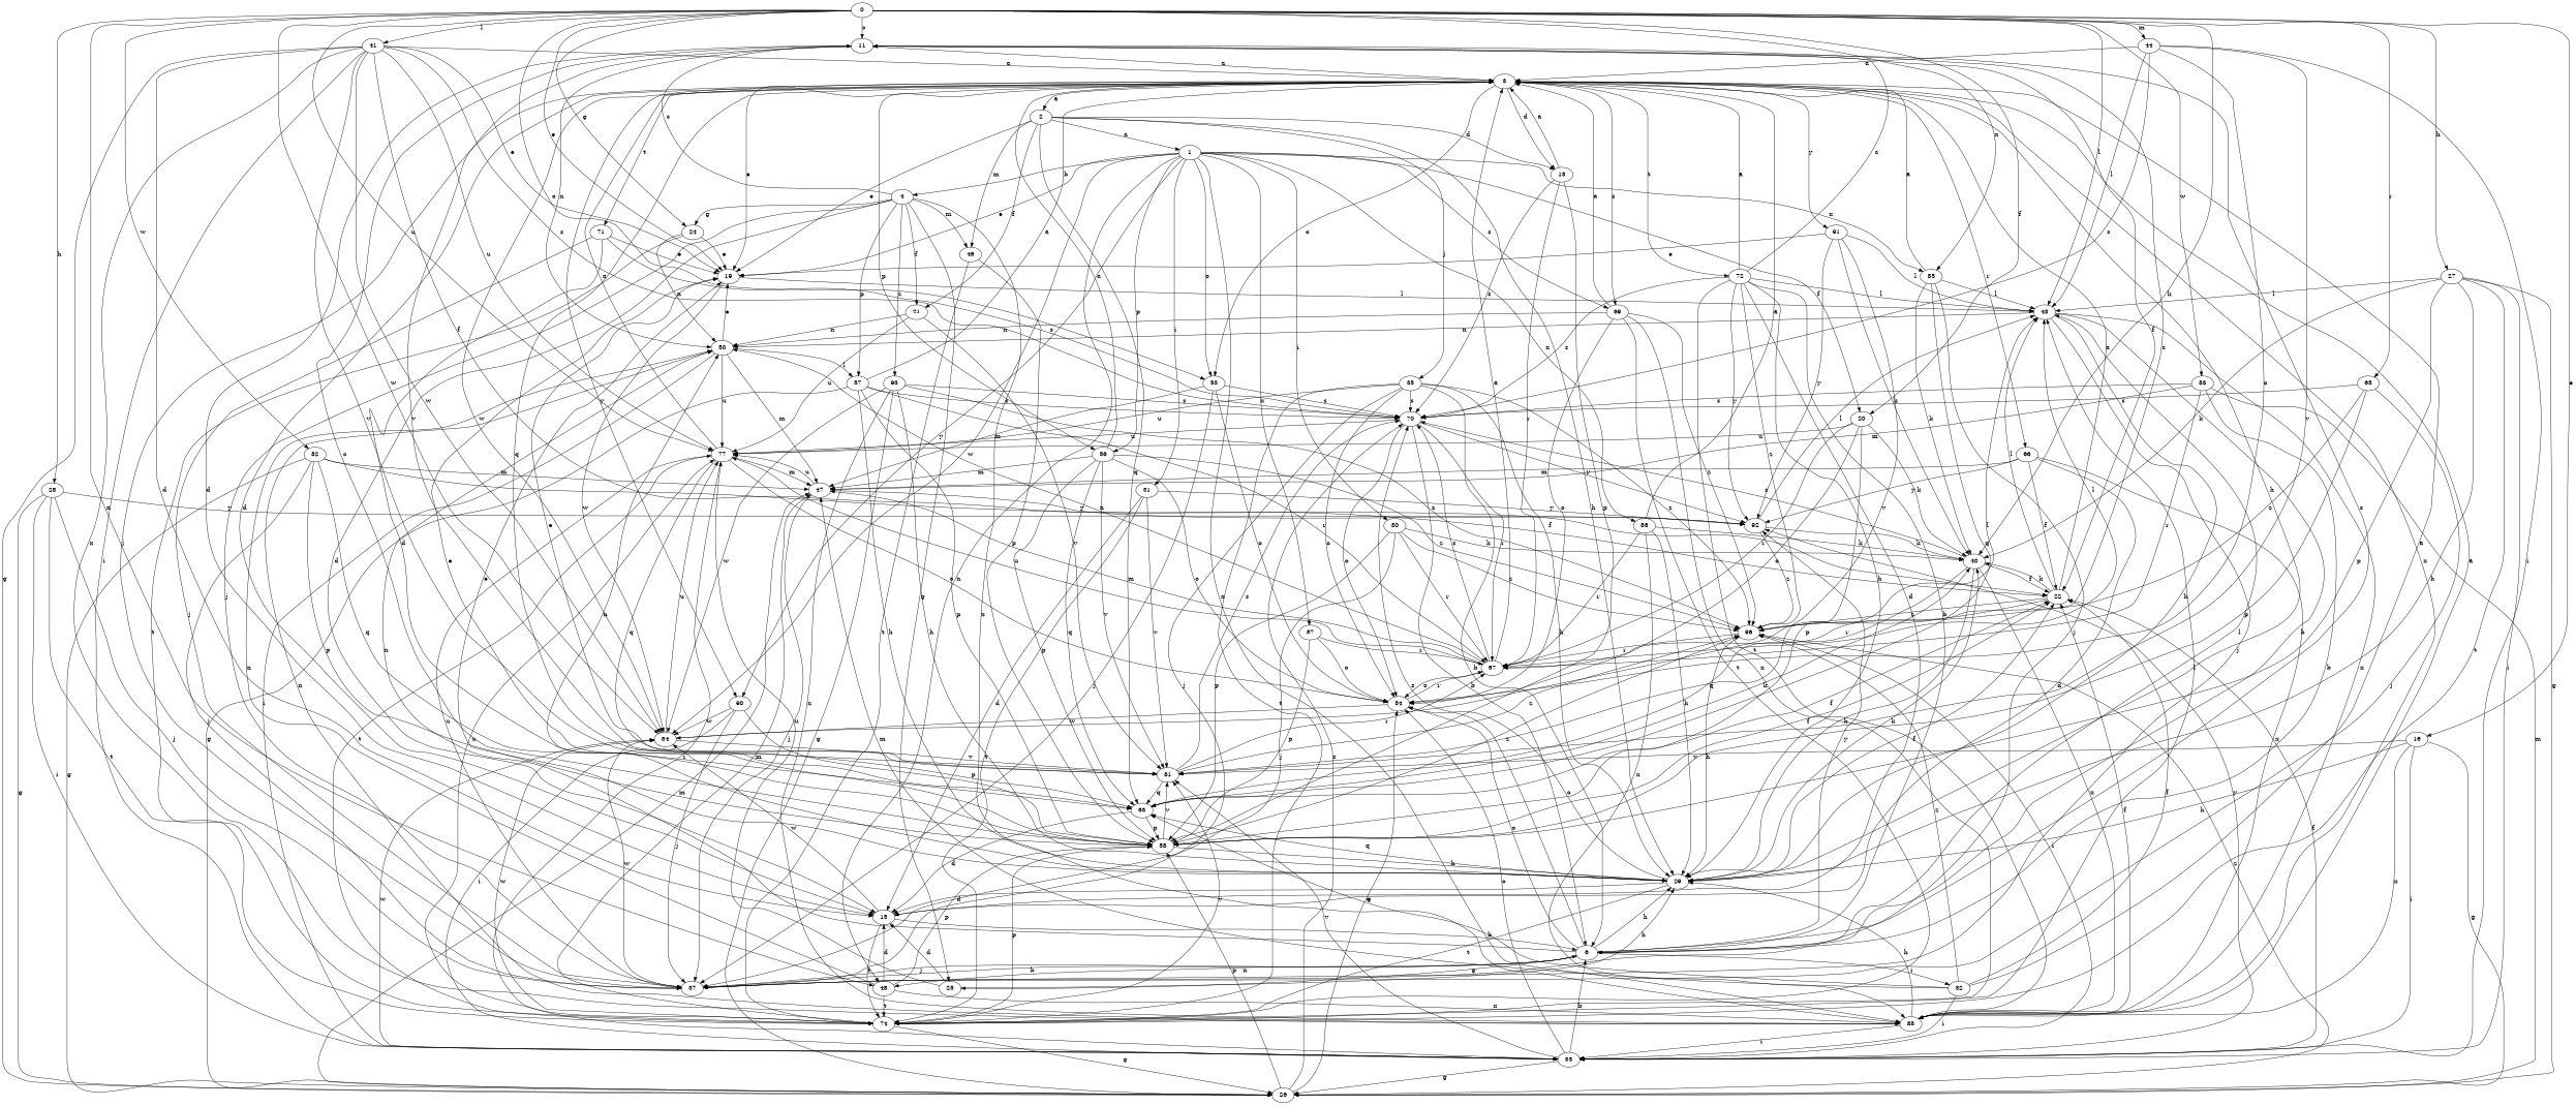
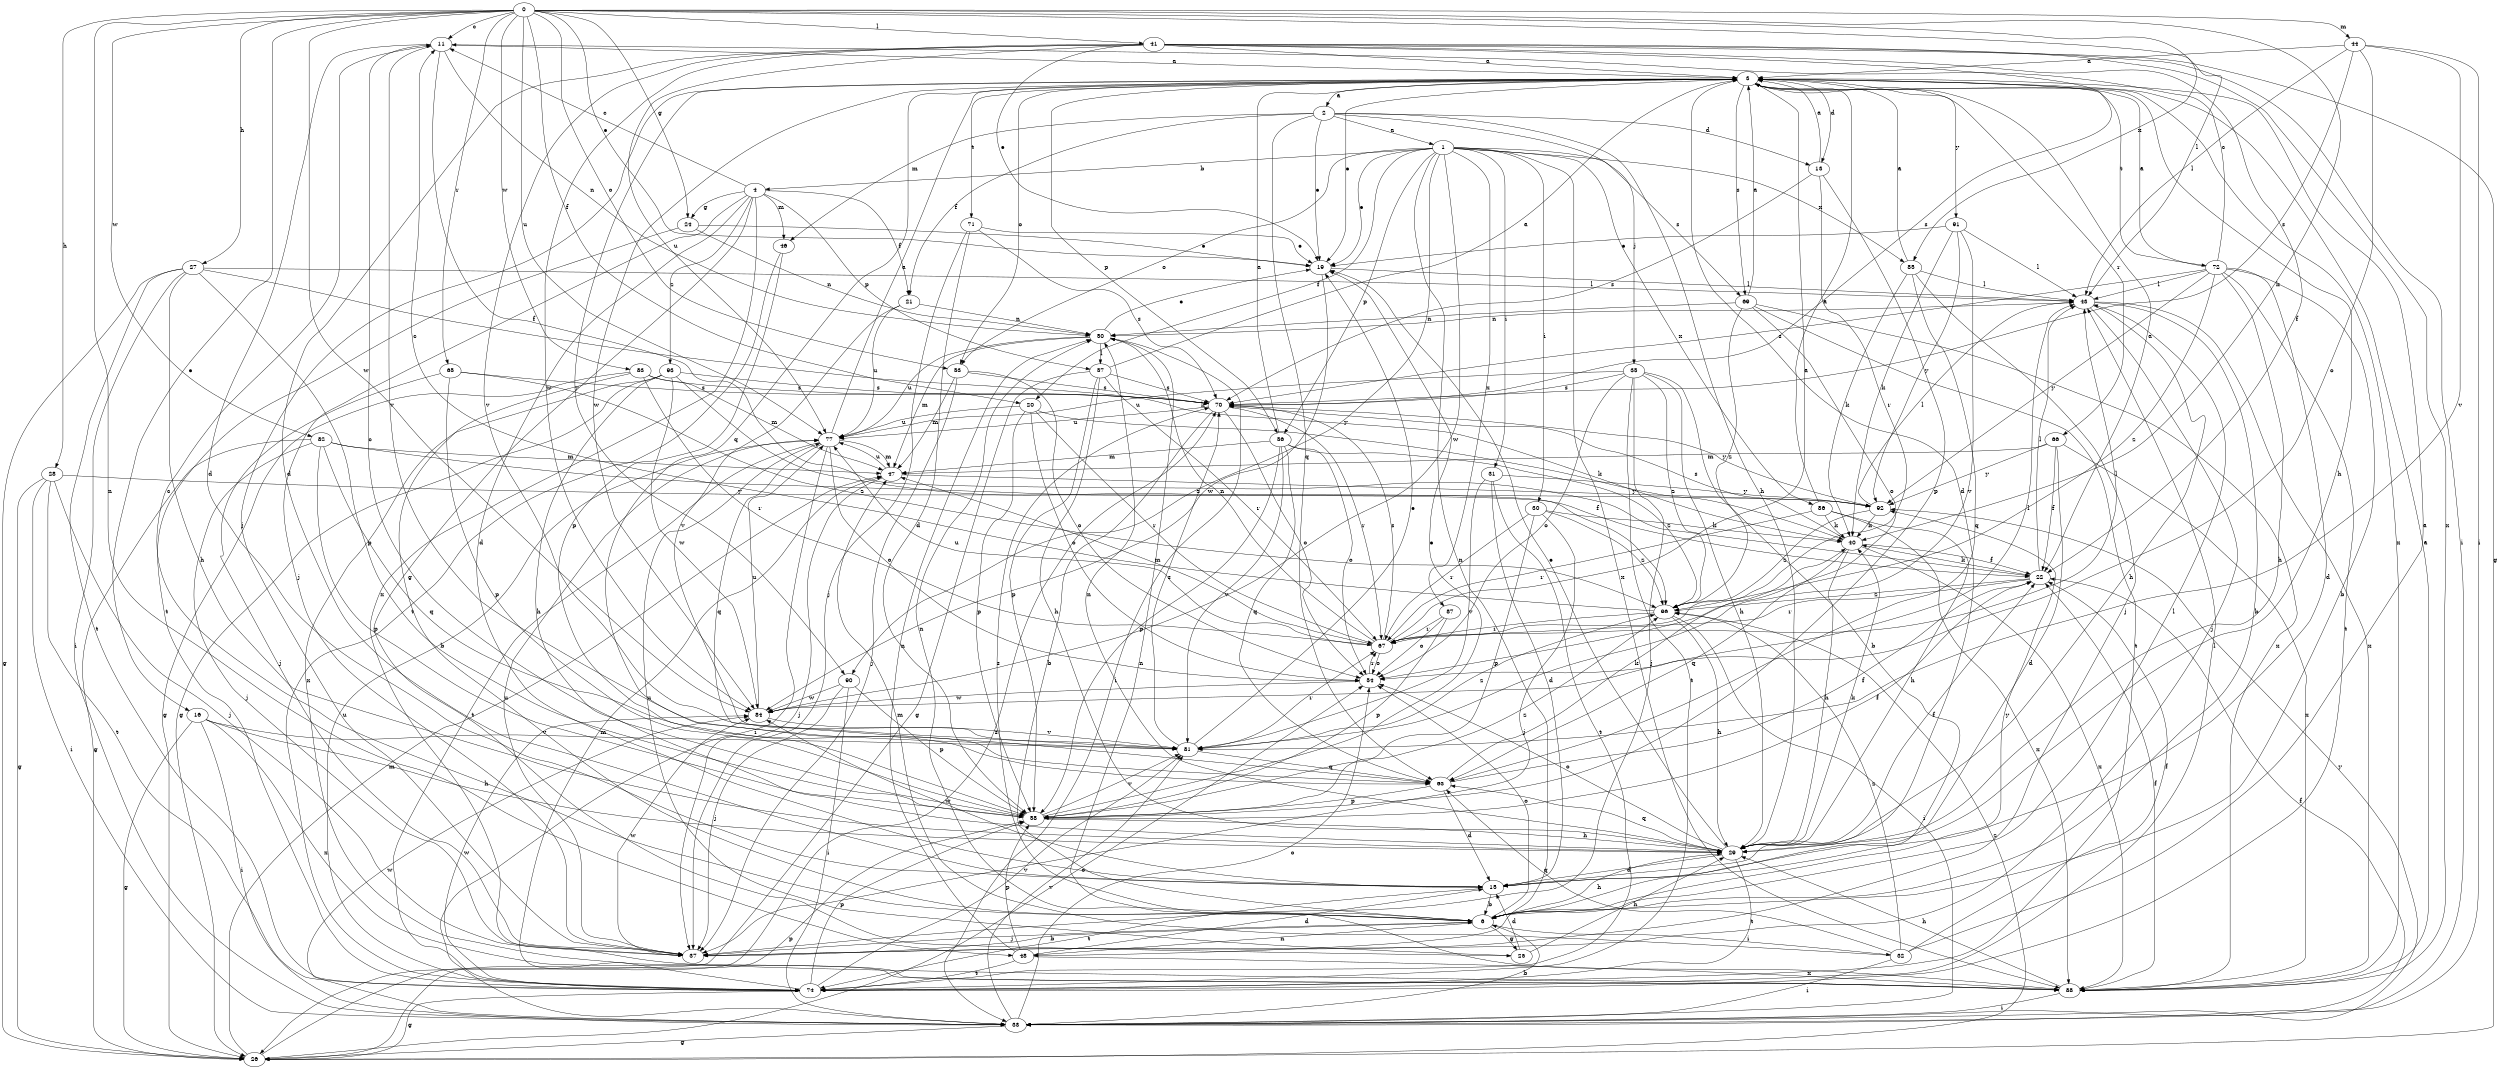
  strict digraph {
    0
    11
    16
    19
    20
    24
    27
    28
    40
    41
    43
    44
    48
    53
    65
    77
    82
    83
    84
    85
    3
    15
    50
    22
    81
    88
    29
    26
    33
    54
    58
    67
    74
    37
    92
    63
    70
    6
    47
    96
    1
    4
    30
    31
    56
    69
    86
    87
    90
    21
    46
    25
    57
    93
    2
    13
    35
    66
    71
    72
    91
    32
    0 -> 11 [label=c]
    0 -> 16 [label=e]
    0 -> 19 [label=e]
    0 -> 20 [label=f]
    0 -> 24 [label=g]
    0 -> 27 [label=h]
    0 -> 28 [label=h]
    0 -> 40 [label=k]
    0 -> 41 [label=l]
    0 -> 43 [label=l]
    0 -> 44 [label=m]
    0 -> 48 [label=n]
    0 -> 53 [label=o]
    0 -> 65 [label=r]
    0 -> 77 [label=u]
    0 -> 82 [label=w]
    0 -> 83 [label=w]
    0 -> 84 [label=w]
    0 -> 85 [label=x]
    11 -> 3 [label=a]
    11 -> 15 [label=d]
    11 -> 50 [label=n]
    11 -> 22 [label=f]
    11 -> 81 [label=v]
    16 -> 81 [label=v]
    16 -> 88 [label=x]
    16 -> 29 [label=h]
    16 -> 26 [label=g]
    16 -> 33 [label=i]
    19 -> 43 [label=l]
    19 -> 84 [label=w]
    20 -> 40 [label=k]
    20 -> 77 [label=u]
    20 -> 54 [label=o]
    20 -> 58 [label=p]
    20 -> 67 [label=r]
    24 -> 19 [label=e]
    24 -> 50 [label=n]
    24 -> 74 [label=t]
    27 -> 40 [label=k]
    27 -> 43 [label=l]
    27 -> 29 [label=h]
    27 -> 26 [label=g]
    27 -> 33 [label=i]
    27 -> 58 [label=p]
    27 -> 74 [label=t]
    28 -> 26 [label=g]
    28 -> 33 [label=i]
    28 -> 74 [label=t]
    28 -> 37 [label=j]
    28 -> 92 [label=y]
    40 -> 22 [label=f]
    40 -> 88 [label=x]
    40 -> 29 [label=h]
    40 -> 63 [label=q]
    40 -> 70 [label=s]
    41 -> 19 [label=e]
    41 -> 77 [label=u]
    41 -> 84 [label=w]
    41 -> 3 [label=a]
    41 -> 15 [label=d]
    41 -> 22 [label=f]
    41 -> 81 [label=v]
    41 -> 88 [label=x]
    41 -> 26 [label=g]
    41 -> 33 [label=i]
    41 -> 70 [label=s]
    43 -> 50 [label=n]
    43 -> 88 [label=x]
    43 -> 29 [label=h]
    43 -> 37 [label=j]
    43 -> 6 [label=b]
    44 -> 43 [label=l]
    44 -> 3 [label=a]
    44 -> 81 [label=v]
    44 -> 33 [label=i]
    44 -> 54 [label=o]
    44 -> 70 [label=s]
    48 -> 15 [label=d]
    48 -> 50 [label=n]
    48 -> 88 [label=x]
    48 -> 58 [label=p]
    48 -> 74 [label=t]
    53 -> 54 [label=o]
    53 -> 37 [label=j]
    53 -> 70 [label=s]
    53 -> 47 [label=m]
    65 -> 58 [label=p]
    65 -> 37 [label=j]
    65 -> 70 [label=s]
    65 -> 96 [label=z]
    77 -> 3 [label=a]
    77 -> 33 [label=i]
    77 -> 54 [label=o]
    77 -> 74 [label=t]
    77 -> 63 [label=q]
    77 -> 47 [label=m]
    82 -> 22 [label=f]
    82 -> 26 [label=g]
    82 -> 58 [label=p]
    82 -> 37 [label=j]
    82 -> 63 [label=q]
    82 -> 47 [label=m]
-   83 -> 26 [label=m]
+   83 -> 26 [label=g]
    83 -> 67 [label=r]
    83 -> 70 [label=s]
    83 -> 6 [label=b]
    83 -> 47 [label=m]
    84 -> 43 [label=l]
    84 -> 77 [label=u]
    84 -> 81 [label=v]
    85 -> 40 [label=k]
    85 -> 43 [label=l]
    85 -> 3 [label=a]
    85 -> 37 [label=j]
    85 -> 63 [label=q]
    3 -> 19 [label=e]
    3 -> 53 [label=o]
    3 -> 84 [label=w]
    3 -> 15 [label=d]
    3 -> 88 [label=x]
    3 -> 29 [label=h]
    3 -> 37 [label=j]
    3 -> 63 [label=q]
    3 -> 56 [label=p]
    3 -> 69 [label=s]
    3 -> 90 [label=y]
    3 -> 2 [label=a]
    3 -> 13 [label=d]
    3 -> 66 [label=r]
    3 -> 71 [label=t]
    3 -> 72 [label=t]
    3 -> 91 [label=y]
    15 -> 84 [label=w]
    15 -> 74 [label=t]
    15 -> 6 [label=b]
    50 -> 19 [label=e]
    50 -> 77 [label=u]
    50 -> 33 [label=i]
    50 -> 47 [label=m]
    50 -> 57 [label=l]
    22 -> 40 [label=k]
    22 -> 43 [label=l]
-   22 -> 3 [label=a]
+   3 -> 22 [label=a]
    22 -> 67 [label=r]
    22 -> 96 [label=z]
    81 -> 19 [label=e]
    81 -> 67 [label=r]
    81 -> 63 [label=q]
    81 -> 70 [label=s]
    81 -> 96 [label=z]
    88 -> 3 [label=a]
    88 -> 50 [label=n]
    88 -> 22 [label=f]
    88 -> 29 [label=h]
    88 -> 33 [label=i]
    29 -> 19 [label=e]
    29 -> 40 [label=k]
    29 -> 15 [label=d]
    29 -> 50 [label=n]
    29 -> 22 [label=f]
    29 -> 54 [label=o]
    29 -> 74 [label=t]
    29 -> 63 [label=q]
    26 -> 54 [label=o]
    26 -> 58 [label=p]
    26 -> 70 [label=s]
    26 -> 47 [label=m]
    26 -> 96 [label=z]
    33 -> 84 [label=w]
    33 -> 22 [label=f]
    33 -> 81 [label=v]
    33 -> 26 [label=g]
    33 -> 54 [label=o]
    33 -> 92 [label=y]
    33 -> 6 [label=b]
    54 -> 84 [label=w]
    54 -> 67 [label=r]
    58 -> 11 [label=c]
    58 -> 19 [label=e]
    58 -> 22 [label=f]
    58 -> 81 [label=v]
    58 -> 29 [label=h]
    58 -> 96 [label=z]
    67 -> 43 [label=l]
    67 -> 77 [label=u]
    67 -> 3 [label=a]
    67 -> 50 [label=n]
    67 -> 54 [label=o]
    67 -> 70 [label=s]
    67 -> 47 [label=m]
    74 -> 43 [label=l]
    74 -> 77 [label=u]
    74 -> 84 [label=w]
    74 -> 81 [label=v]
    74 -> 26 [label=g]
    74 -> 58 [label=p]
    74 -> 47 [label=m]
    37 -> 77 [label=u]
    37 -> 84 [label=w]
    37 -> 6 [label=b]
    92 -> 40 [label=k]
    92 -> 43 [label=l]
    92 -> 96 [label=z]
    63 -> 40 [label=k]
    63 -> 15 [label=d]
    63 -> 22 [label=f]
    63 -> 58 [label=p]
    70 -> 77 [label=u]
    70 -> 54 [label=o]
    70 -> 67 [label=r]
    70 -> 92 [label=y]
    70 -> 6 [label=b]
    6 -> 11 [label=c]
    6 -> 43 [label=l]
    6 -> 48 [label=n]
    6 -> 50 [label=n]
    6 -> 29 [label=h]
    6 -> 54 [label=o]
    6 -> 37 [label=j]
    6 -> 92 [label=y]
    6 -> 70 [label=s]
    6 -> 25 [label=g]
    6 -> 32 [label=i]
    47 -> 77 [label=u]
    47 -> 37 [label=j]
    47 -> 92 [label=y]
    96 -> 11 [label=c]
    96 -> 29 [label=h]
    96 -> 33 [label=i]
    96 -> 67 [label=r]
    1 -> 19 [label=e]
    1 -> 20 [label=f]
    1 -> 48 [label=n]
    1 -> 53 [label=o]
    1 -> 84 [label=w]
    1 -> 85 [label=x]
    1 -> 88 [label=x]
    1 -> 4 [label=b]
    1 -> 30 [label=i]
    1 -> 31 [label=i]
    1 -> 56 [label=p]
    1 -> 69 [label=s]
    1 -> 86 [label=x]
    1 -> 87 [label=x]
    1 -> 90 [label=y]
    4 -> 11 [label=c]
    4 -> 24 [label=g]
    4 -> 15 [label=d]
    4 -> 88 [label=x]
    4 -> 37 [label=j]
    4 -> 21 [label=f]
    4 -> 46 [label=m]
    4 -> 25 [label=g]
    4 -> 57 [label=p]
    4 -> 93 [label=z]
    30 -> 40 [label=k]
    30 -> 58 [label=p]
    30 -> 67 [label=r]
    30 -> 37 [label=j]
    30 -> 96 [label=z]
    31 -> 15 [label=d]
    31 -> 81 [label=v]
    31 -> 74 [label=t]
    31 -> 92 [label=y]
    56 -> 3 [label=a]
    56 -> 81 [label=v]
    56 -> 54 [label=o]
    56 -> 58 [label=p]
    56 -> 63 [label=q]
    56 -> 47 [label=m]
    56 -> 96 [label=z]
    69 -> 3 [label=a]
    69 -> 50 [label=n]
    69 -> 88 [label=x]
    69 -> 54 [label=o]
    69 -> 74 [label=t]
    69 -> 96 [label=z]
    86 -> 40 [label=k]
    86 -> 3 [label=a]
    86 -> 88 [label=x]
    86 -> 29 [label=h]
    86 -> 67 [label=r]
    87 -> 54 [label=o]
    87 -> 58 [label=p]
    87 -> 67 [label=r]
    90 -> 84 [label=w]
    90 -> 33 [label=i]
    90 -> 58 [label=p]
    90 -> 37 [label=j]
    21 -> 77 [label=u]
    21 -> 50 [label=n]
    21 -> 81 [label=v]
    46 -> 58 [label=p]
    46 -> 74 [label=t]
    25 -> 77 [label=u]
    25 -> 15 [label=d]
    25 -> 29 [label=h]
    57 -> 3 [label=a]
    57 -> 29 [label=h]
    57 -> 26 [label=g]
    57 -> 58 [label=p]
    57 -> 67 [label=r]
    57 -> 70 [label=s]
    93 -> 84 [label=w]
    93 -> 88 [label=x]
    93 -> 29 [label=h]
    93 -> 26 [label=g]
    93 -> 70 [label=s]
    93 -> 96 [label=z]
    2 -> 19 [label=e]
    2 -> 29 [label=h]
    2 -> 63 [label=q]
    2 -> 1 [label=a]
    2 -> 21 [label=f]
    2 -> 46 [label=m]
    2 -> 13 [label=d]
    2 -> 35 [label=j]
    13 -> 3 [label=a]
    13 -> 58 [label=p]
    13 -> 67 [label=r]
    13 -> 70 [label=s]
    35 -> 77 [label=u]
    35 -> 29 [label=h]
    35 -> 54 [label=o]
    35 -> 74 [label=t]
    35 -> 37 [label=j]
    35 -> 70 [label=s]
    35 -> 6 [label=b]
    35 -> 96 [label=z]
    66 -> 15 [label=d]
    66 -> 22 [label=f]
    66 -> 88 [label=x]
    66 -> 92 [label=y]
    66 -> 47 [label=m]
    71 -> 19 [label=e]
    71 -> 58 [label=d]
    71 -> 37 [label=j]
    71 -> 70 [label=s]
    72 -> 11 [label=c]
    72 -> 43 [label=l]
    72 -> 3 [label=a]
    72 -> 15 [label=d]
    72 -> 29 [label=h]
    72 -> 74 [label=t]
    72 -> 92 [label=y]
    72 -> 70 [label=s]
    72 -> 6 [label=b]
    72 -> 96 [label=z]
    91 -> 19 [label=e]
    91 -> 40 [label=k]
    91 -> 43 [label=l]
    91 -> 81 [label=v]
    91 -> 92 [label=y]
    32 -> 3 [label=a]
    32 -> 22 [label=f]
    32 -> 33 [label=i]
    32 -> 63 [label=q]
    32 -> 47 [label=m]
    32 -> 96 [label=z]
  }
